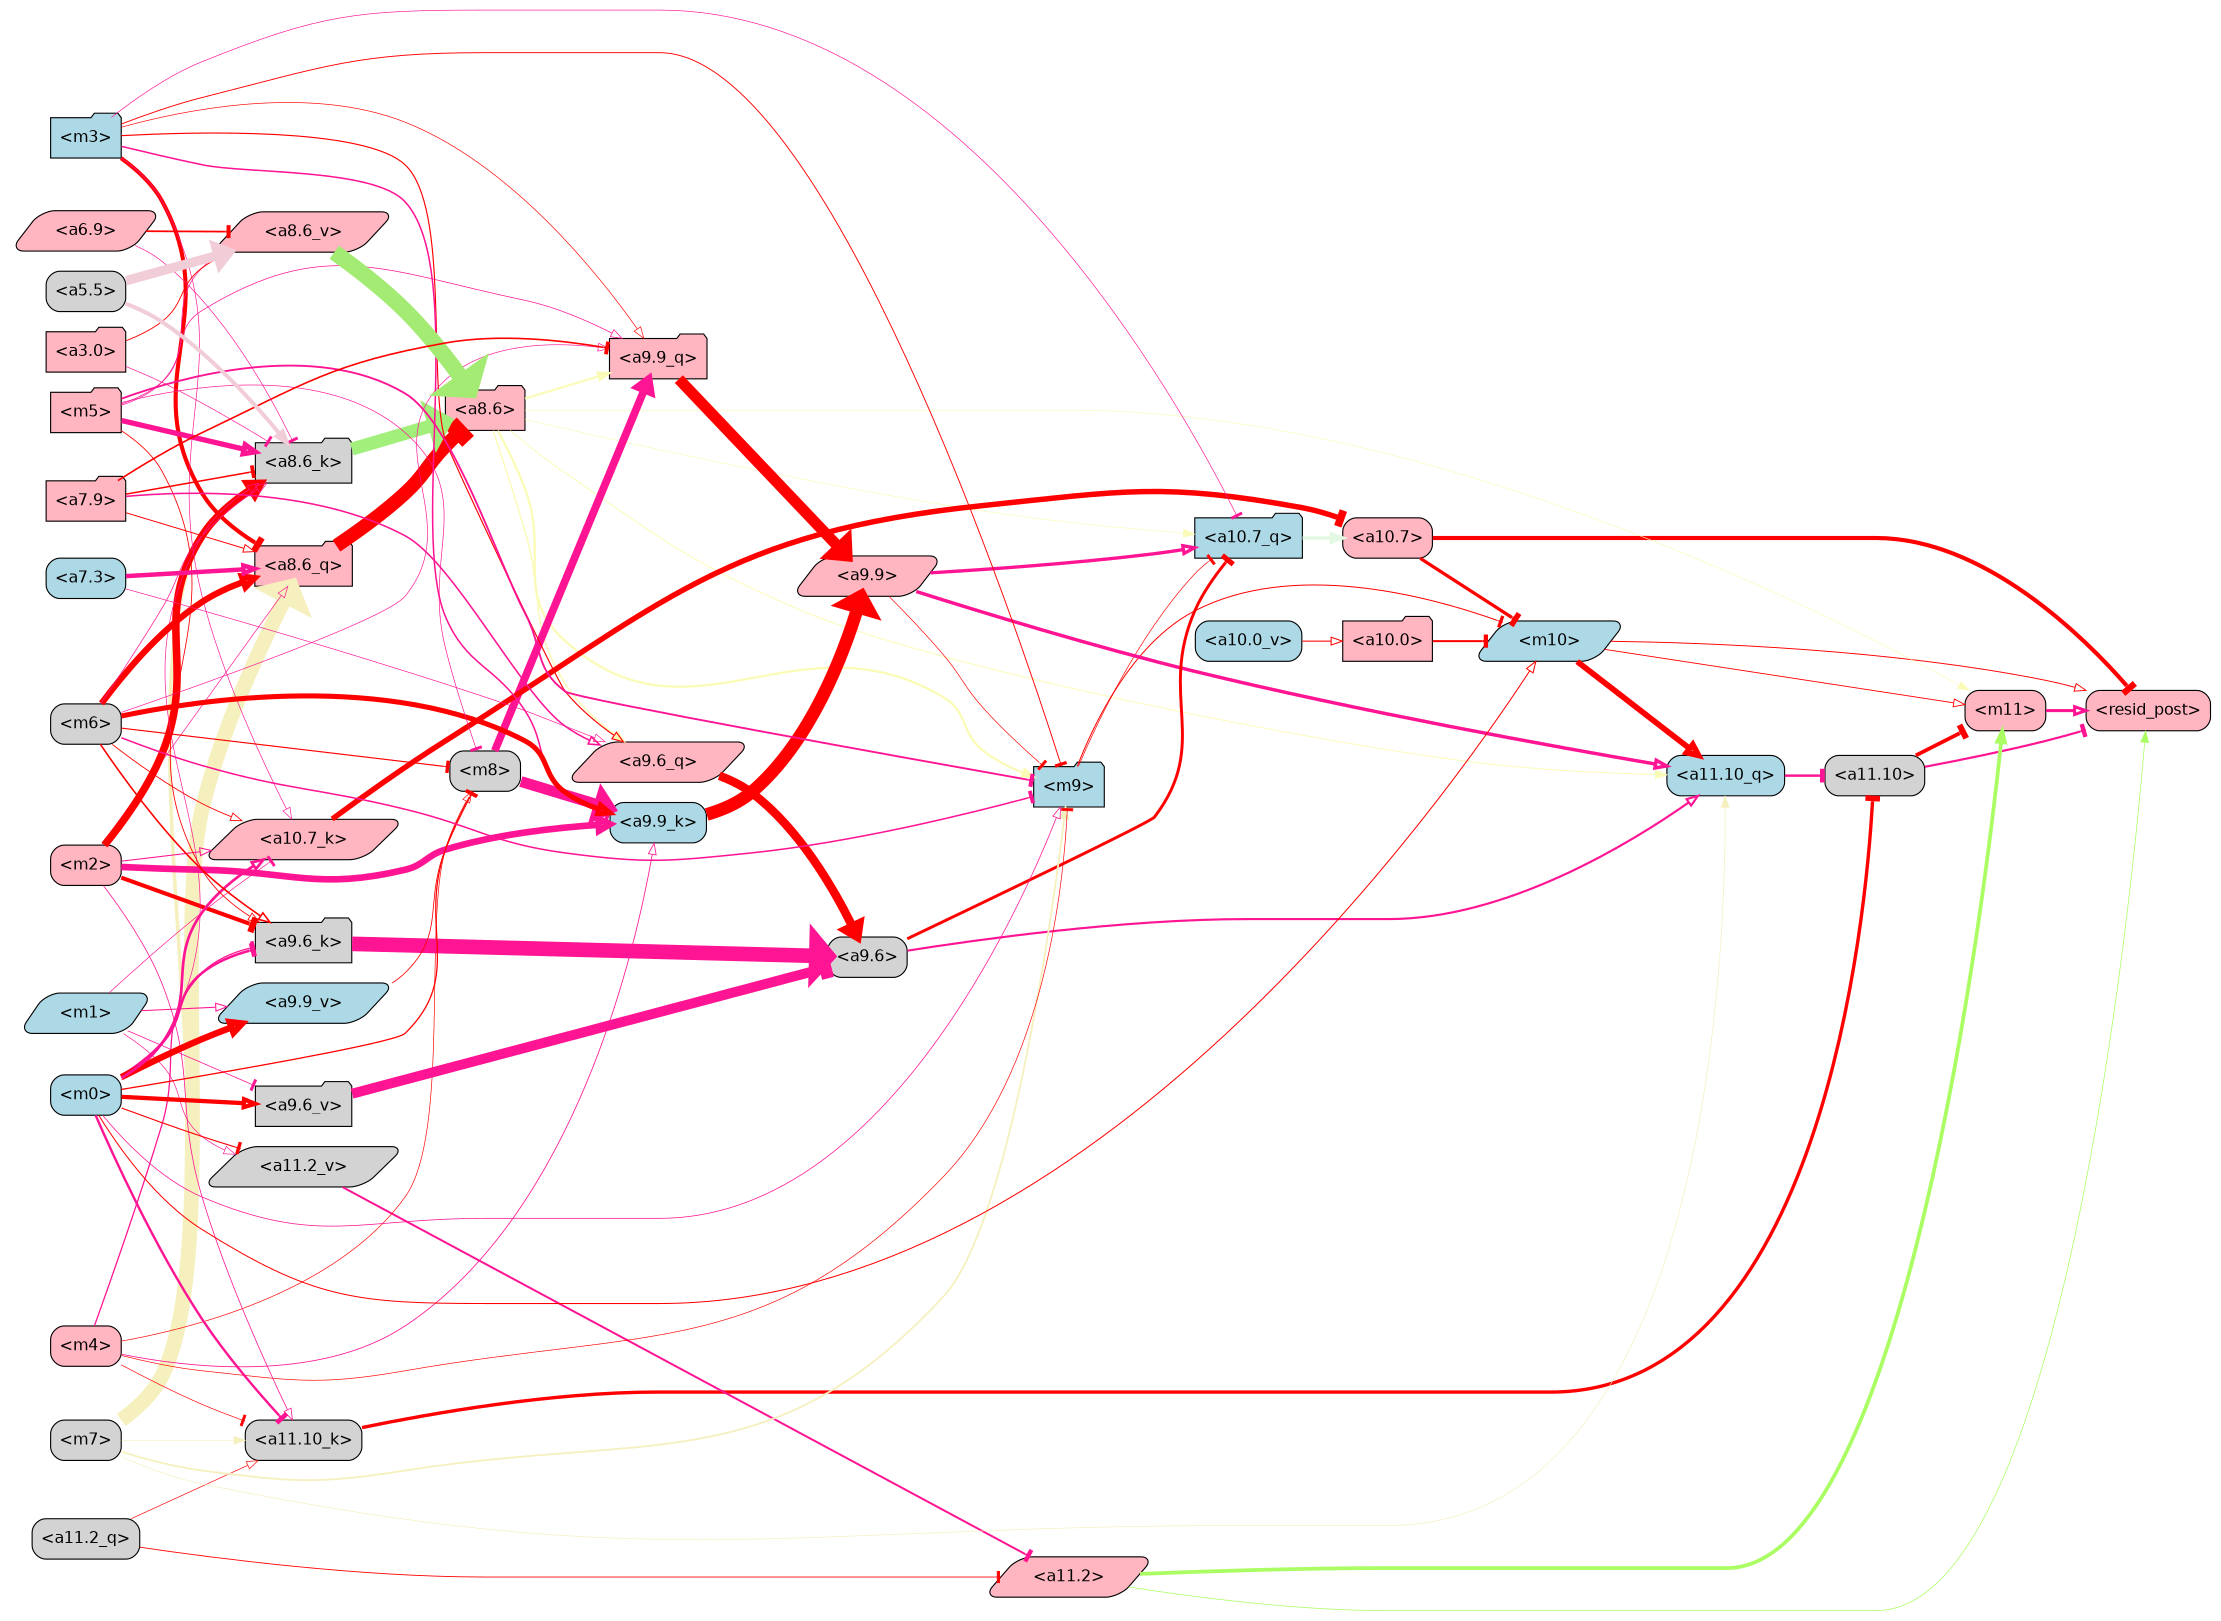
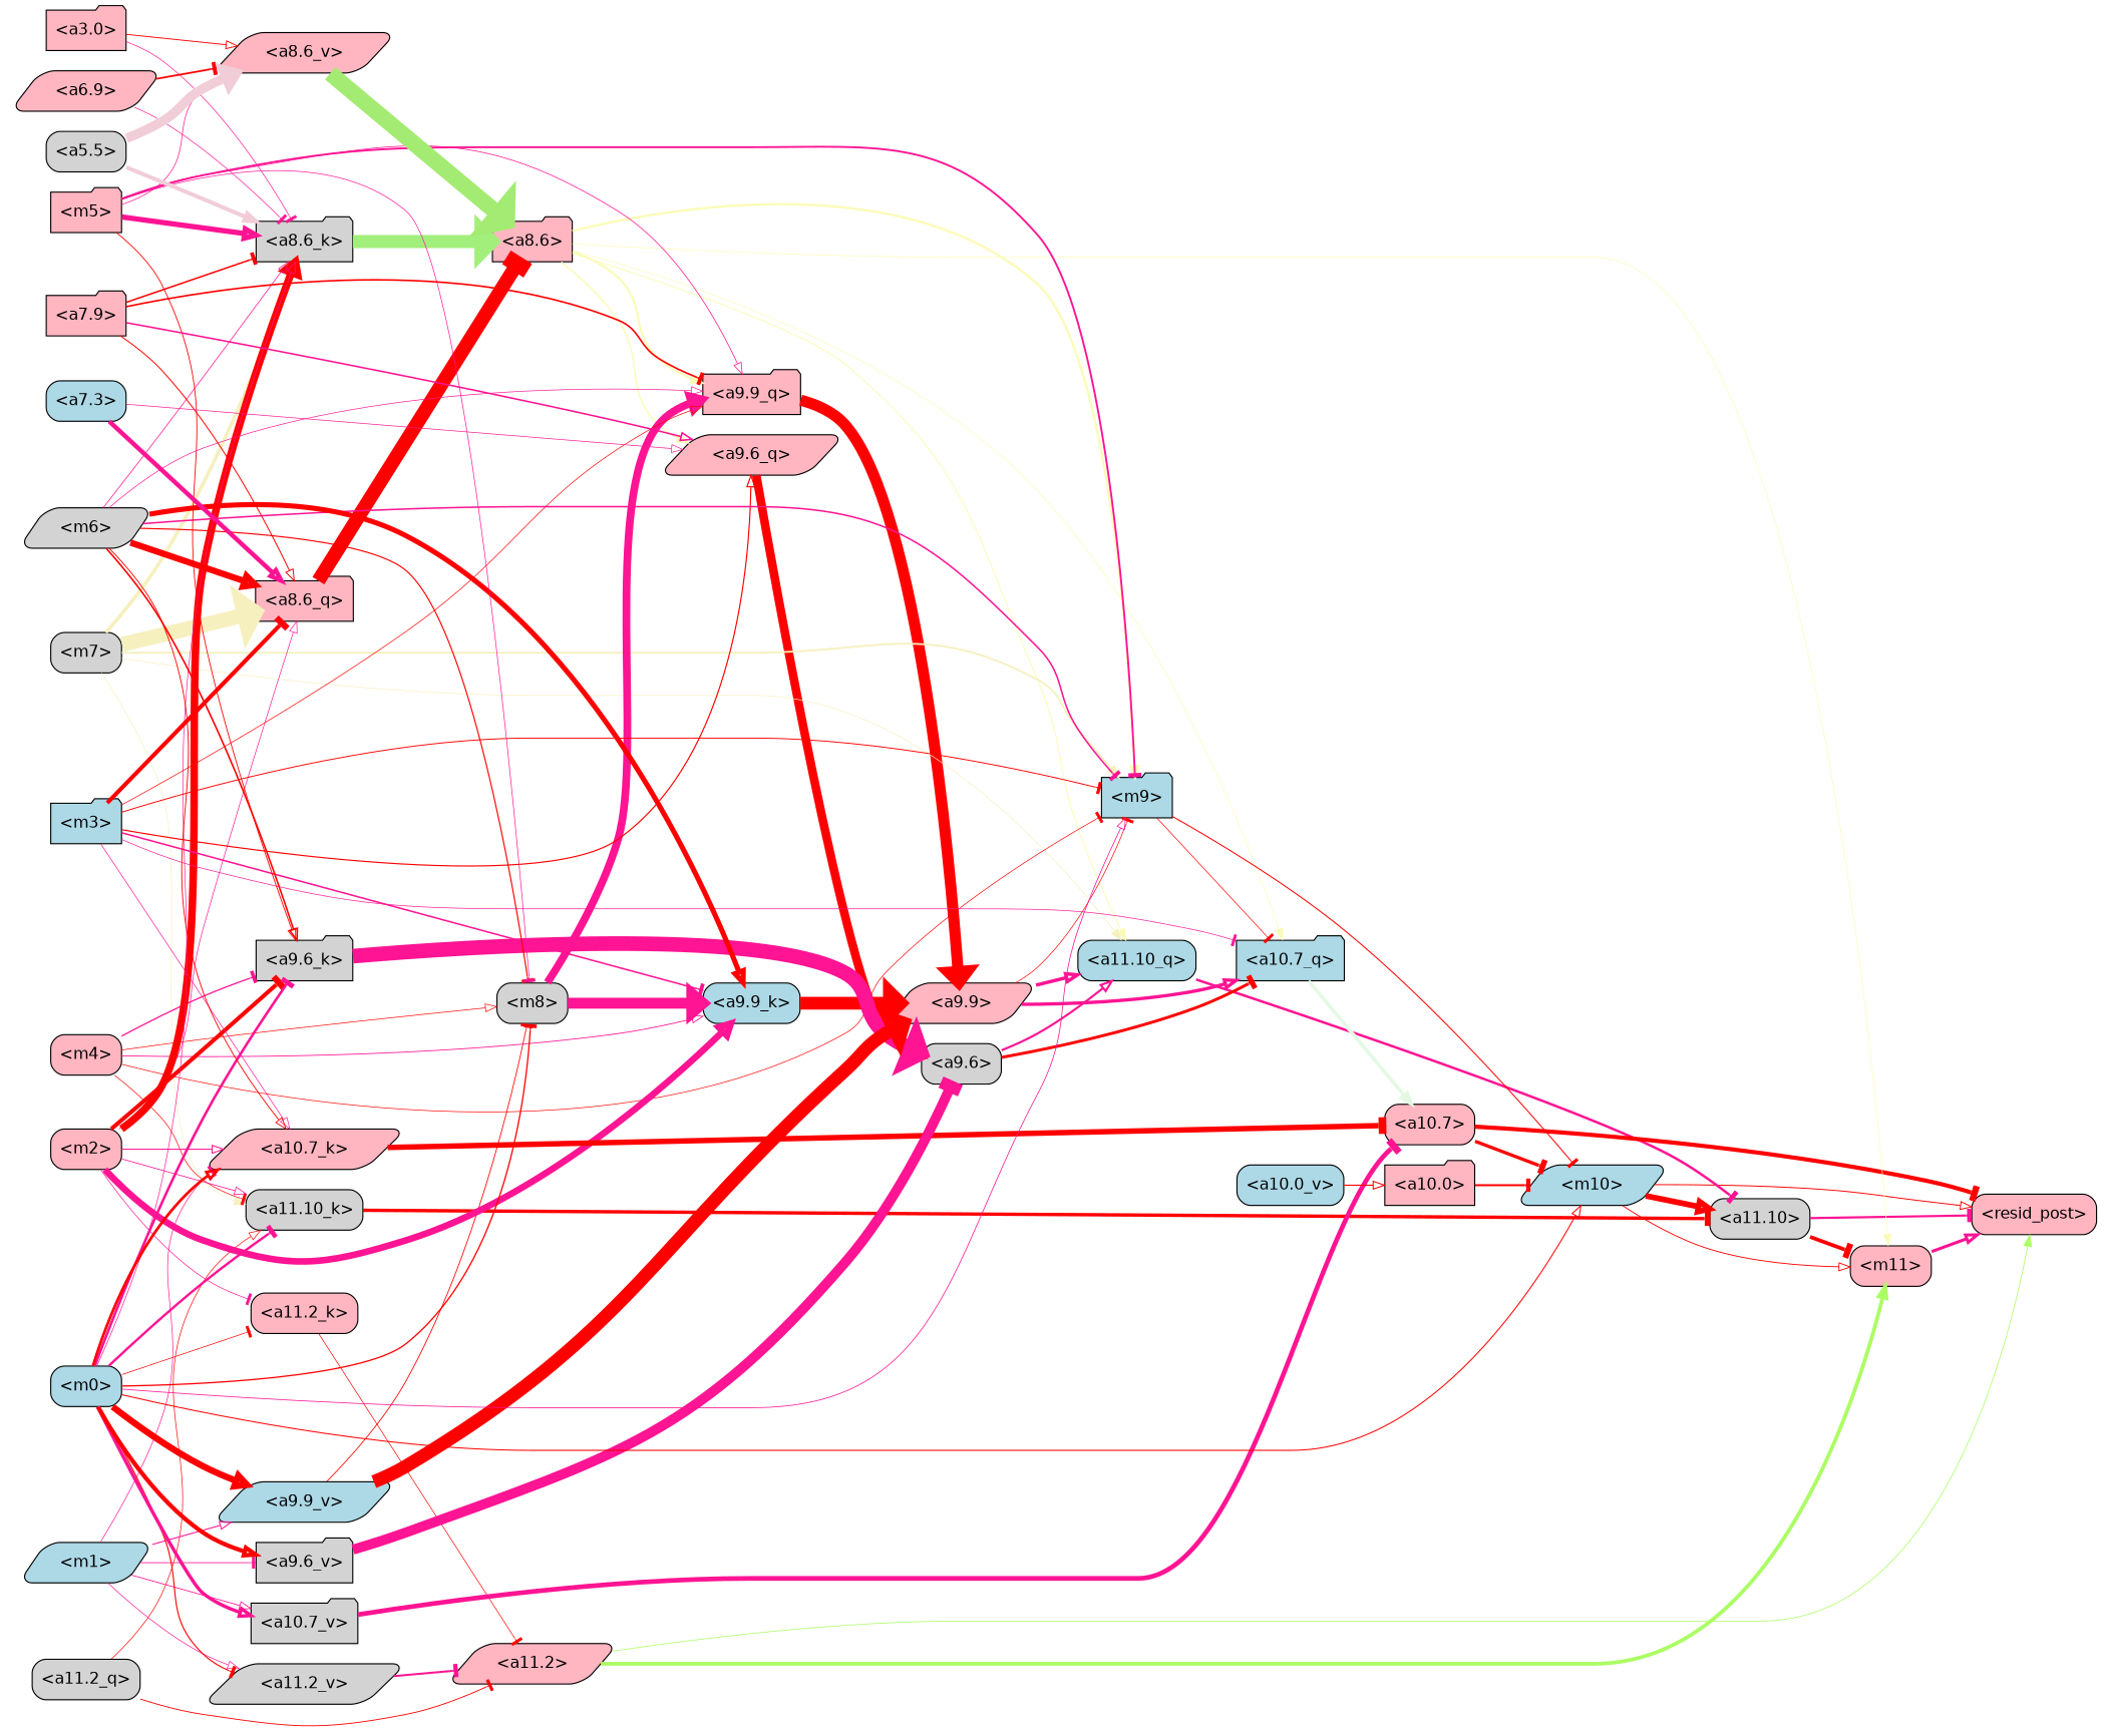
  strict digraph {
    rankdir=LR
    splines=true
    node [color=black fillcolor=lightpink fontname=Helvetica shape=box style="filled, rounded"]
    edge [arrowhead=onormal color=red penwidth=0.6 style=solid]
    "<m11>"
    "<resid_post>"
    "<a11.10>" [fillcolor=lightgrey]
    "<a11.2>" [shape=parallelogram]
    "<m10>" [fillcolor=lightblue shape=parallelogram]
    "<a11.10_q>" [fillcolor=lightblue]
    "<a10.7>"
    "<a8.6>" [shape=folder]
    "<m9>" [fillcolor=lightblue shape=folder]
    "<a10.7_q>" [fillcolor=lightblue shape=folder]
    "<a9.9_q>" [shape=folder]
    "<a9.6_q>" [shape=parallelogram]
    "<a9.9>" [shape=parallelogram]
    "<a9.6>" [fillcolor=lightgrey]
    "<a11.2_q>" [fillcolor=lightgrey]
    "<a11.10_k>" [fillcolor=lightgrey]
+   "<a11.2_k>"
    "<a11.2_v>" [fillcolor=lightgrey shape=parallelogram]
    "<m7>" [fillcolor=lightgrey]
    "<a8.6_q>" [shape=folder]
    "<a8.6_k>" [fillcolor=lightgrey shape=folder]
    "<m4>"
    "<a9.9_k>" [fillcolor=lightblue]
    "<a9.6_k>" [fillcolor=lightgrey shape=folder]
    "<m8>" [fillcolor=lightgrey]
    "<a9.9_v>" [fillcolor=lightblue shape=parallelogram]
    "<m2>"
    "<a10.7_k>" [shape=parallelogram]
    "<m1>" [fillcolor=lightblue shape=parallelogram]
+   "<a10.7_v>" [fillcolor=lightgrey shape=folder]
    "<a9.6_v>" [fillcolor=lightgrey shape=folder]
    "<m0>" [fillcolor=lightblue]
    "<a10.0>" [shape=folder]
    "<a10.0_v>" [fillcolor=lightblue]
    "<m3>" [fillcolor=lightblue shape=folder]
-   "<m6>" [fillcolor=lightgrey]
+   "<m6>" [fillcolor=lightgrey shape=parallelogram]
    "<m5>" [shape=folder]
    "<a8.6_v>" [shape=parallelogram]
    "<a7.9>" [shape=folder]
    "<a7.3>" [fillcolor=lightblue]
    "<a3.0>" [shape=folder]
    "<a6.9>" [shape=parallelogram]
    "<a5.5>" [fillcolor=lightgrey]
    "<m11>" -> "<resid_post>" [color=deeppink penwidth=2.702841281890869]
    "<a11.10>" -> "<m11>" [arrowhead=tee penwidth=3.3565988540649414]
    "<a11.10>" -> "<resid_post>" [arrowhead=tee color=deeppink penwidth=1.9347846508026123 style=bold]
    "<a11.2>" -> "<m11>" [color="#abfd64" penwidth=3.357710838317871 arrowhead="" style=""]
    "<a11.2>" -> "<resid_post>" [color="#abfd64" penwidth=0.6756799221038818 arrowhead="" style=""]
    "<m10>" -> "<m11>" [penwidth=0.7995781898498535 style=bold]
    "<m10>" -> "<resid_post>" [penwidth=0.84842848777771]
-   "<m10>" -> "<a11.10_q>" [penwidth=5.131217956542969]
+   "<m10>" -> "<a11.10>" [penwidth=5.131217956542969]
    "<a11.10_q>" -> "<a11.10>" [arrowhead=tee color=deeppink penwidth=2.230653762817383]
    "<a10.7>" -> "<resid_post>" [arrowhead=tee penwidth=3.701959013938904]
    "<a10.7>" -> "<m10>" [arrowhead=tee penwidth=2.9233598709106445]
    "<a8.6>" -> "<m11>" [color="#fbfbb8" arrowhead="" style=""]
    "<a8.6>" -> "<a11.10_q>" [color="#fbfbb8" penwidth=0.8920164108276367 arrowhead="" style=""]
    "<a8.6>" -> "<m9>" [color="#fbfbb8" penwidth=2.0895538330078125 arrowhead="" style=""]
    "<a8.6>" -> "<a10.7_q>" [color="#fbfbb8" arrowhead="" style=""]
    "<a8.6>" -> "<a9.9_q>" [color="#fbfbb8" penwidth=1.9669651985168457 arrowhead="" style=""]
    "<a8.6>" -> "<a9.6_q>" [color="#fbfbb8" penwidth=1.2784099578857422 arrowhead="" style=""]
    "<m9>" -> "<m10>" [arrowhead=tee penwidth=0.8976783752441406]
    "<m9>" -> "<a10.7_q>" [arrowhead=tee style=bold]
    "<a10.7_q>" -> "<a10.7>" [color="#e4f9e3" penwidth=3.1667375564575195 arrowhead="" style=""]
    "<a9.9_q>" -> "<a9.9>" [penwidth=9.939762115478516 style=bold]
    "<a9.6_q>" -> "<a9.6>" [penwidth=7.661715507507324]
    "<a9.9>" -> "<a11.10_q>" [color=deeppink penwidth=3.086172103881836 style=bold]
    "<a9.9>" -> "<m9>" [arrowhead=tee]
    "<a9.9>" -> "<a10.7_q>" [color=deeppink penwidth=2.9829912185668945]
    "<a9.6>" -> "<a11.10_q>" [color=deeppink penwidth=1.9188203811645508 style=bold]
    "<a9.6>" -> "<a10.7_q>" [arrowhead=tee penwidth=2.6223926544189453]
    "<a11.2_q>" -> "<a11.2>" [arrowhead=tee penwidth=0.7805061340332031 style=bold]
    "<a11.2_q>" -> "<a11.10_k>"
    "<a11.10_k>" -> "<a11.10>" [arrowhead=tee penwidth=3.010073661804199 style=bold]
+   "<a11.2_k>" -> "<a11.2>" [arrowhead=tee]
    "<a11.2_v>" -> "<a11.2>" [arrowhead=tee color=deeppink penwidth=1.7951231002807617]
    "<m7>" -> "<a11.10_q>" [color="#f5f0be" arrowhead="" style=""]
    "<m7>" -> "<m9>" [color="#f5f0be" penwidth=1.602376937866211 arrowhead="" style=""]
    "<m7>" -> "<a11.10_k>" [color="#f5f0be" arrowhead="" style=""]
    "<m7>" -> "<a8.6_q>" [color="#f5f0be" penwidth=13.241378784179688 arrowhead="" style=""]
    "<m7>" -> "<a8.6_k>" [color="#f5f0be" penwidth=3.1968326568603516 arrowhead="" style=""]
    "<a8.6_q>" -> "<a8.6>" [arrowhead=tee penwidth=12.358373165130615 style=bold]
    "<a8.6_k>" -> "<a8.6>" [color="#a2ef7c" penwidth=11.655789375305176 arrowhead="" style=""]
    "<m4>" -> "<m9>" [arrowhead=tee style=bold]
    "<m4>" -> "<a11.10_k>" [arrowhead=tee style=bold]
    "<m4>" -> "<a9.9_k>" [color=deeppink penwidth=0.7440586090087891]
    "<m4>" -> "<a9.6_k>" [arrowhead=tee color=deeppink penwidth=1.1381549835205078]
    "<m4>" -> "<m8>"
    "<a9.9_k>" -> "<a9.9>" [penwidth=11.399191856384277]
    "<a9.6_k>" -> "<a9.6>" [color=deeppink penwidth=13.081165313720703 style=bold]
    "<m8>" -> "<a9.9_q>" [color=deeppink penwidth=6.900845050811768]
    "<m8>" -> "<a9.9_k>" [color=deeppink penwidth=9.720273971557617 style=bold]
+   "<a9.9_v>" -> "<a9.9>" [penwidth=11.790493965148926 style=bold]
    "<a9.9_v>" -> "<m8>" [arrowhead=tee penwidth=0.7325820922851562]
    "<m2>" -> "<a11.10_k>" [color=deeppink penwidth=0.7053709030151367 style=bold]
+   "<m2>" -> "<a11.2_k>" [arrowhead=tee color=deeppink]
    "<m2>" -> "<a8.6_q>" [color=deeppink style=bold]
    "<m2>" -> "<a8.6_k>" [penwidth=6.741854667663574]
    "<m2>" -> "<a9.9_k>" [color=deeppink penwidth=5.899354457855225]
    "<m2>" -> "<a9.6_k>" [arrowhead=tee penwidth=3.641721725463867 style=bold]
    "<m2>" -> "<a10.7_k>" [color=deeppink penwidth=0.9458351135253906]
    "<a10.7_k>" -> "<a10.7>" [arrowhead=tee penwidth=4.86921501159668 style=bold]
    "<m1>" -> "<a11.2_v>" [color=deeppink style=bold]
    "<m1>" -> "<a9.9_v>" [color=deeppink penwidth=0.9372577667236328 style=bold]
    "<m1>" -> "<a10.7_k>" [arrowhead=tee color=deeppink style=bold]
+   "<m1>" -> "<a10.7_v>" [color=deeppink penwidth=0.7276821136474609 style=bold]
    "<m1>" -> "<a9.6_v>" [arrowhead=tee color=deeppink penwidth=0.6895580291748047 style=bold]
+   "<a10.7_v>" -> "<a10.7>" [arrowhead=tee color=deeppink penwidth=4.189113616943359]
    "<a9.6_v>" -> "<a9.6>" [arrowhead=tee color=deeppink penwidth=8.907938003540039 style=bold]
    "<m0>" -> "<m10>" [penwidth=0.9029474258422852]
    "<m0>" -> "<m9>" [color=deeppink penwidth=0.6837482452392578]
    "<m0>" -> "<a11.10_k>" [arrowhead=tee color=deeppink penwidth=2.144052505493164 style=bold]
+   "<m0>" -> "<a11.2_k>" [arrowhead=tee penwidth=0.6134786605834961 style=bold]
    "<m0>" -> "<a11.2_v>" [arrowhead=tee penwidth=0.9900531768798828 style=bold]
    "<m0>" -> "<a8.6_k>" [color=deeppink]
    "<m0>" -> "<a9.6_k>" [arrowhead=tee color=deeppink penwidth=2.3033218383789062]
    "<m0>" -> "<m8>" [arrowhead=tee penwidth=1.1439266204833984]
    "<m0>" -> "<a9.9_v>" [penwidth=5.749459266662598]
-   "<m0>" -> "<a10.7_k>" [color=deeppink penwidth=2.4311294555664062]
+   "<m0>" -> "<a10.7_k>" [penwidth=2.4311294555664062]
+   "<m0>" -> "<a10.7_v>" [color=deeppink penwidth=3.061185836791992]
    "<m0>" -> "<a9.6_v>" [penwidth=3.8124656677246094]
    "<a10.0>" -> "<m10>" [arrowhead=tee penwidth=1.7953290939331055 style=bold]
    "<a10.0_v>" -> "<a10.0>" [penwidth=0.9297943115234375 style=bold]
    "<m3>" -> "<m9>" [arrowhead=tee penwidth=0.8340511322021484]
    "<m3>" -> "<a10.7_q>" [arrowhead=tee color=deeppink]
    "<m3>" -> "<a9.9_q>"
    "<m3>" -> "<a9.6_q>" [penwidth=1.023146629333496]
    "<m3>" -> "<a8.6_q>" [arrowhead=tee penwidth=3.662356376647949]
    "<m3>" -> "<a9.9_k>" [arrowhead=tee color=deeppink penwidth=1.3686113357543945]
    "<m3>" -> "<a10.7_k>" [color=deeppink]
    "<m6>" -> "<m9>" [arrowhead=tee color=deeppink penwidth=1.3627052307128906]
    "<m6>" -> "<a9.9_q>" [color=deeppink]
    "<m6>" -> "<a8.6_q>" [penwidth=5.633528709411621]
    "<m6>" -> "<a8.6_k>" [color=deeppink penwidth=0.6571521759033203]
    "<m6>" -> "<a9.9_k>" [penwidth=4.531258583068848 style=bold]
    "<m6>" -> "<a9.6_k>" [penwidth=1.4181280136108398 style=bold]
    "<m6>" -> "<m8>" [arrowhead=tee penwidth=1.0155630111694336]
    "<m6>" -> "<a10.7_k>" [penwidth=0.7860317230224609]
    "<m5>" -> "<m9>" [arrowhead=tee color=deeppink penwidth=1.681243896484375]
    "<m5>" -> "<a9.9_q>" [color=deeppink penwidth=0.6613569259643555]
    "<m5>" -> "<a8.6_k>" [color=deeppink penwidth=4.6982269287109375 style=bold]
    "<m5>" -> "<a9.6_k>" [penwidth=0.758631706237793]
    "<m5>" -> "<m8>" [arrowhead=tee color=deeppink penwidth=0.6134414672851562 style=bold]
    "<m5>" -> "<a8.6_v>" [arrowhead=tee color=deeppink penwidth=0.6290683746337891 style=bold]
    "<a8.6_v>" -> "<a8.6>" [color="#a4eb73" penwidth=14.296124935150146 arrowhead="" style=""]
    "<a7.9>" -> "<a9.9_q>" [arrowhead=tee penwidth=1.4397644996643066]
    "<a7.9>" -> "<a9.6_q>" [color=deeppink penwidth=1.3931035995483398 style=bold]
    "<a7.9>" -> "<a8.6_q>" [penwidth=0.8684206008911133]
    "<a7.9>" -> "<a8.6_k>" [arrowhead=tee penwidth=1.3346061706542969 style=bold]
    "<a7.3>" -> "<a9.6_q>" [color=deeppink]
    "<a7.3>" -> "<a8.6_q>" [color=deeppink penwidth=3.9724788665771484 style=bold]
    "<a3.0>" -> "<a8.6_k>" [arrowhead=tee color=deeppink]
    "<a3.0>" -> "<a8.6_v>" [penwidth=0.8148288726806641]
    "<a6.9>" -> "<a8.6_k>" [arrowhead=tee color=deeppink]
    "<a6.9>" -> "<a8.6_v>" [arrowhead=tee penwidth=1.563425064086914 style=bold]
    "<a5.5>" -> "<a8.6_k>" [color="#f1cdd8" penwidth=3.608060836791992 arrowhead="" style=""]
    "<a5.5>" -> "<a8.6_v>" [color="#f1cdd8" penwidth=8.398509979248047 arrowhead="" style=""]
  }
